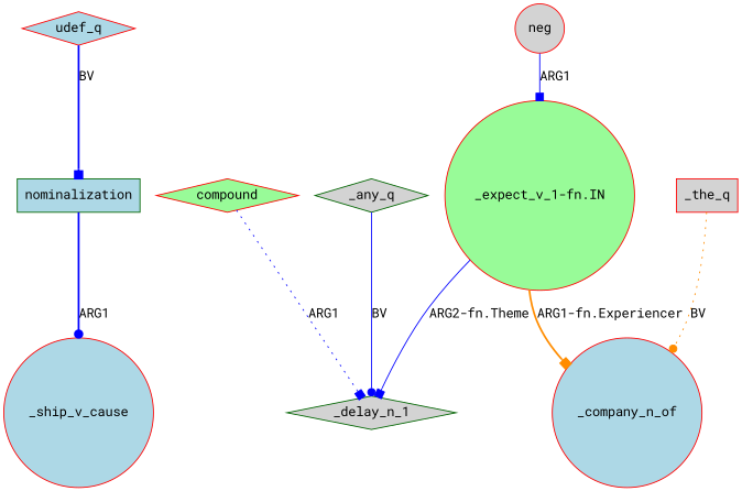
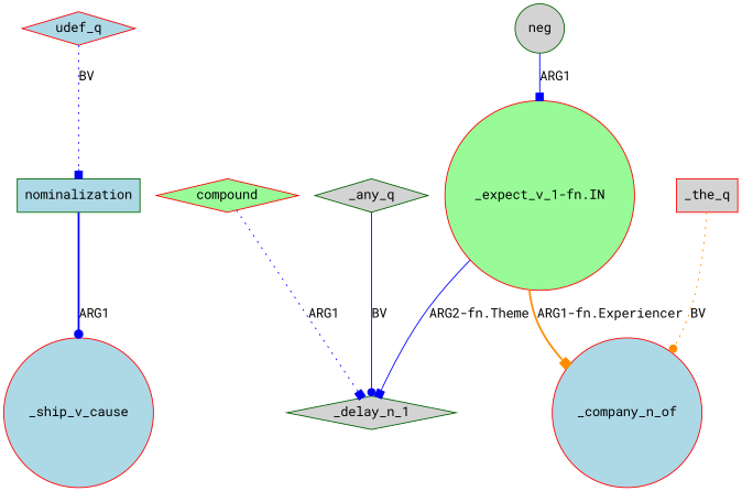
  digraph {
    fontname="Roboto Mono"
    node [color=red fillcolor=lightblue fontname="Roboto Mono" shape=circle style=filled]
    edge [arrowhead=box color=blue fontname="Roboto Mono" style=bold]
    nominalization [color=darkgreen shape=box]
    _ship_v_cause
-   neg [fillcolor=lightgrey]
+   neg [color=darkgreen fillcolor=lightgrey]
    "_expect_v_1-fn.IN" [fillcolor=palegreen]
    _delay_n_1 [color=darkgreen fillcolor=lightgrey shape=diamond]
    _company_n_of
    compound [fillcolor=palegreen shape=diamond]
    _any_q [color=darkgreen fillcolor=lightgrey shape=diamond]
    udef_q [shape=diamond]
    _the_q [fillcolor=lightgrey shape=box]
    nominalization -> _ship_v_cause [arrowhead=dot label=ARG1]
    neg -> "_expect_v_1-fn.IN" [label=ARG1 style=solid]
    "_expect_v_1-fn.IN" -> _delay_n_1 [label="ARG2-fn.Theme" style=solid]
    "_expect_v_1-fn.IN" -> _company_n_of [color=darkorange label="ARG1-fn.Experiencer"]
    compound -> _delay_n_1 [label=ARG1 style=dotted]
    _any_q -> _delay_n_1 [arrowhead=dot label=BV style=solid]
-   udef_q -> nominalization [label=BV]
+   udef_q -> nominalization [label=BV style=dotted]
    _the_q -> _company_n_of [arrowhead=dot color=darkorange label=BV style=dotted]
  }
